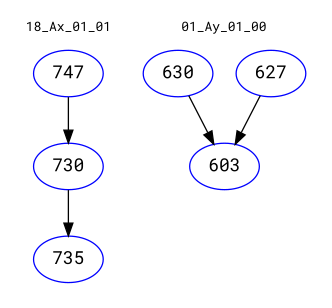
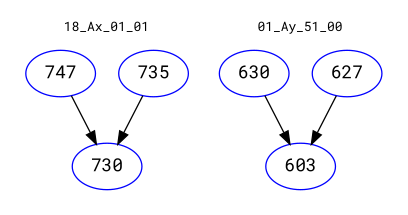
  digraph {
    fontname="Roboto Mono"
    node [color=blue fontname="Roboto Mono"]
    edge [color=black fontname="Roboto Mono"]
    n1 [label=735]
    n2 [label=730]
    n3 [label=747]
    n4 [label=627]
    n5 [label=603]
    n6 [label=630]
    subgraph cluster_1 {
      color=white
      fontsize=10
      label="18_Ax_01_01"
      n1
      n2
      n3
    }
    subgraph cluster_2 {
      color=white
      fontsize=10
-     label="01_Ay_01_00"
+     label="01_Ay_51_00"
      n4
      n5
      n6
    }
-   n2 -> n1
+   n1 -> n2
    n3 -> n2
    n4 -> n5
    n6 -> n5
  }
